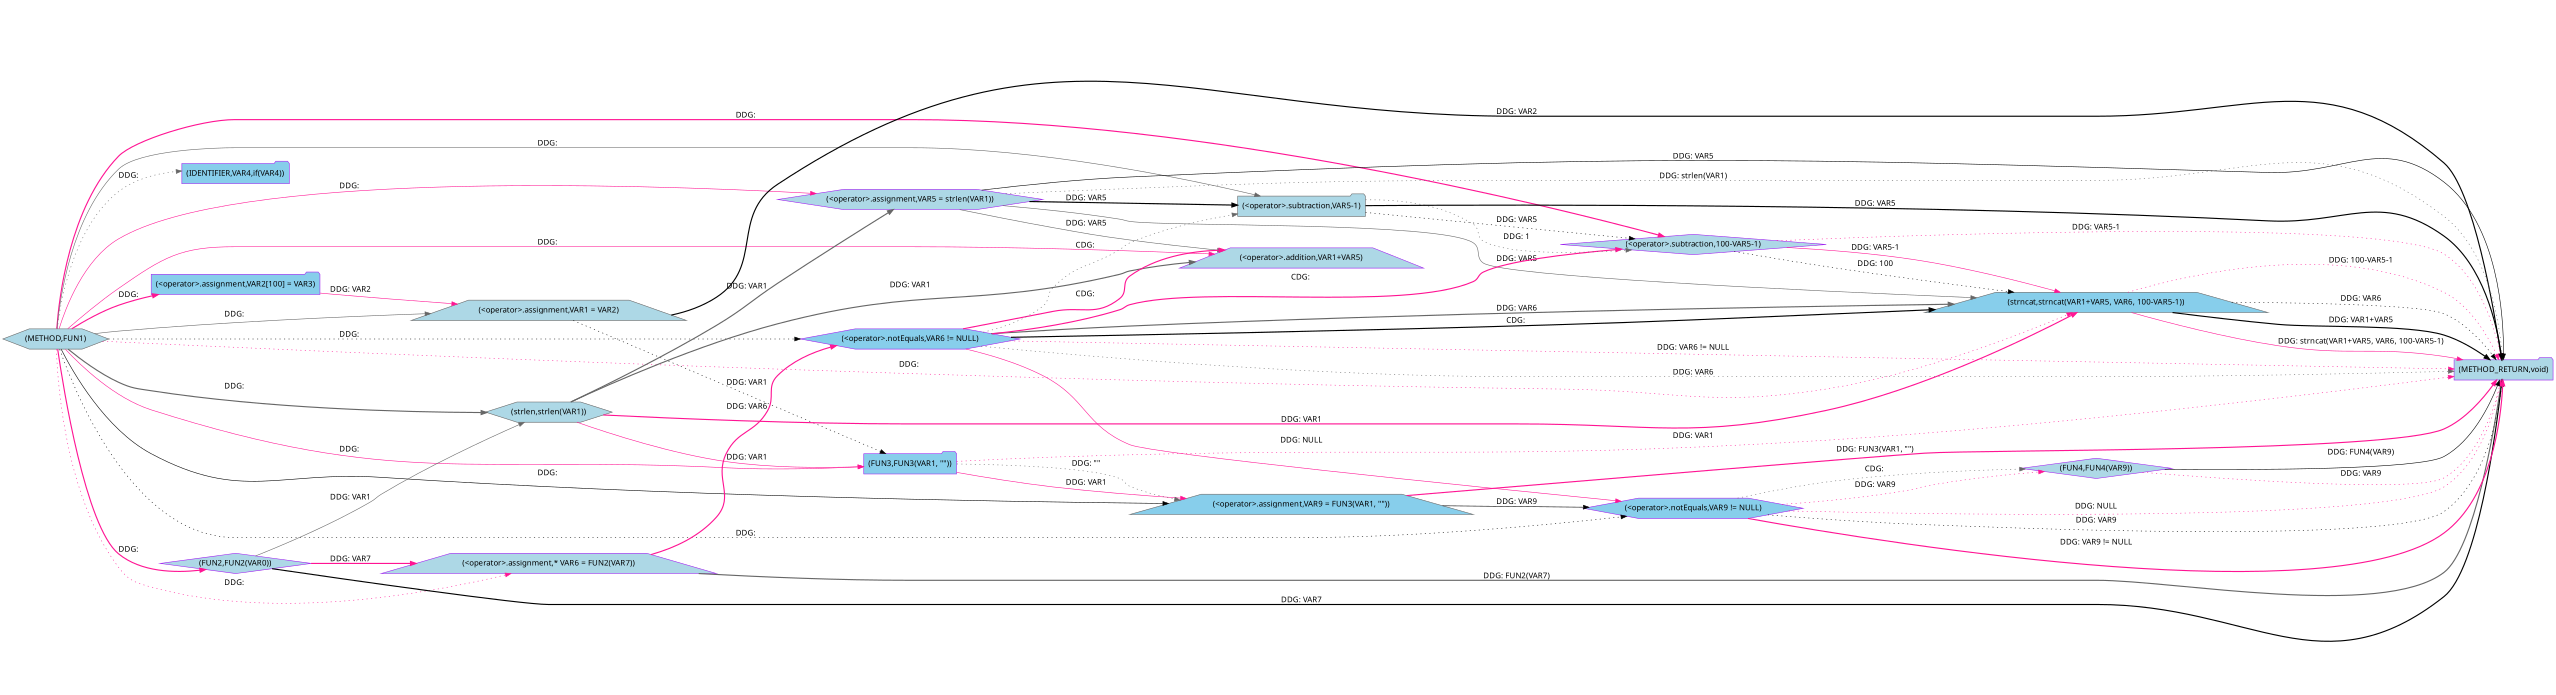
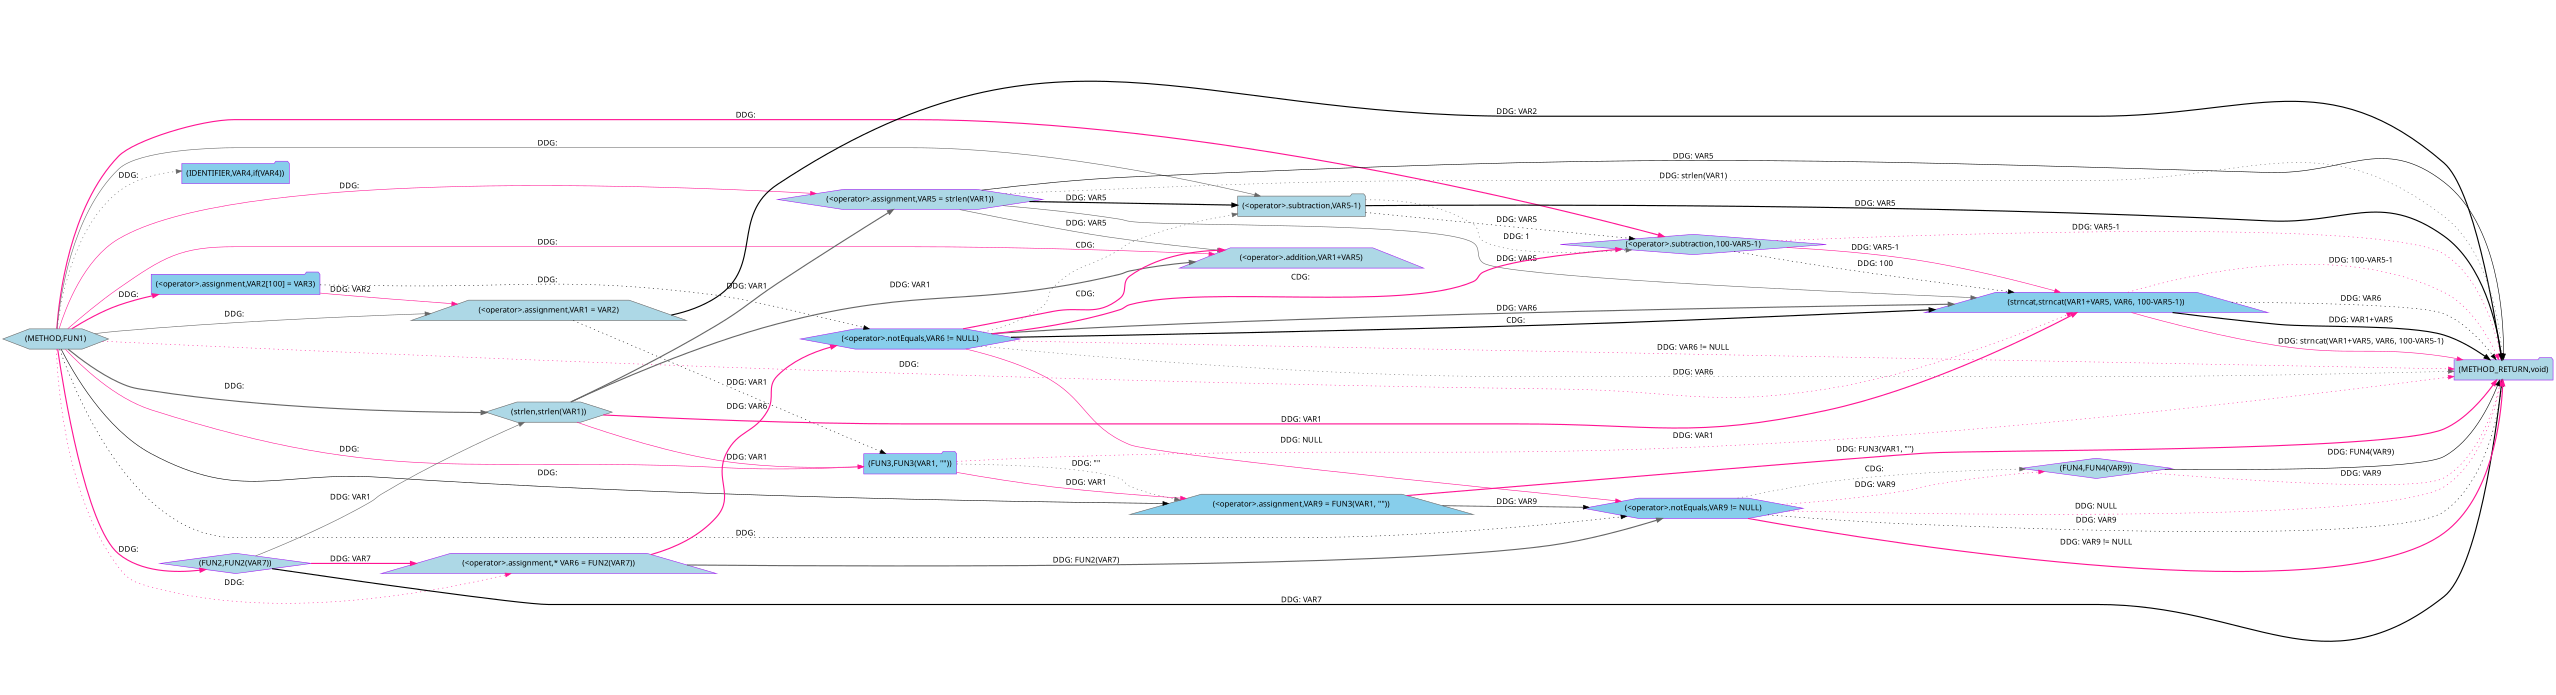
  digraph {
    fontname="Noto Sans"
    rankdir=LR
    node [color=purple fillcolor=lightblue fontname="Noto Sans" shape=hexagon style=filled]
    edge [color=deeppink fontname="Noto Sans" style=dotted]
    n1 [color=gray40 label="(METHOD,FUN1)"]
    n2 [fillcolor=skyblue label="(<operator>.assignment,VAR2[100] = VAR3)" shape=folder]
    n3 [color=gray40 label="(<operator>.assignment,VAR1 = VAR2)" shape=trapezium]
    n4 [fillcolor=skyblue label="(IDENTIFIER,VAR4,if(VAR4))" shape=folder]
    n5 [label="(<operator>.assignment,VAR5 = strlen(VAR1))"]
    n6 [color=gray40 label="(strlen,strlen(VAR1))"]
    n7 [label="(<operator>.assignment,* VAR6 = FUN2(VAR7))" shape=trapezium]
-   n8 [label="(FUN2,FUN2(VAR0))" shape=diamond]
+   n8 [label="(FUN2,FUN2(VAR7))" shape=diamond]
    n9 [fillcolor=skyblue label="(<operator>.notEquals,VAR6 != NULL)"]
-   n10 [color=gray40 fillcolor=skyblue label="(strncat,strncat(VAR1+VAR5, VAR6, 100-VAR5-1))" shape=trapezium]
+   n10 [fillcolor=skyblue label="(strncat,strncat(VAR1+VAR5, VAR6, 100-VAR5-1))" shape=trapezium]
    n11 [label="(<operator>.addition,VAR1+VAR5)" shape=trapezium]
    n12 [label="(<operator>.subtraction,100-VAR5-1)" shape=diamond]
    n13 [color=gray40 label="(<operator>.subtraction,VAR5-1)" shape=folder]
    n14 [color=gray40 fillcolor=skyblue label="(<operator>.assignment,VAR9 = FUN3(VAR1, \"\"))" shape=trapezium]
    n15 [fillcolor=skyblue label="(FUN3,FUN3(VAR1, \"\"))" shape=folder]
    n16 [fillcolor=skyblue label="(<operator>.notEquals,VAR9 != NULL)"]
    n17 [label="(METHOD_RETURN,void)" shape=folder]
    n18 [label="(FUN4,FUN4(VAR9))" shape=diamond]
    n1 -> n2 [label="DDG: " style=bold]
    n1 -> n3 [color=gray40 label="DDG: " style=solid]
    n1 -> n4 [color=gray40 label="DDG: "]
    n1 -> n5 [label="DDG: " style=solid]
    n1 -> n6 [color=gray40 label="DDG: " style=bold]
    n1 -> n7 [label="DDG: "]
    n1 -> n8 [label="DDG: " style=bold]
-   n1 -> n9 [color=black label="DDG: "]
+   n2 -> n9 [color=black label="DDG: "]
    n1 -> n10 [label="DDG: "]
    n1 -> n11 [label="DDG: " style=solid]
    n1 -> n12 [label="DDG: " style=bold]
    n1 -> n13 [color=gray40 label="DDG: " style=solid]
    n1 -> n14 [color=black label="DDG: " style=solid]
    n1 -> n15 [label="DDG: " style=solid]
    n1 -> n16 [color=black label="DDG: "]
    n2 -> n3 [label="DDG: VAR2" style=solid]
    n3 -> n15 [color=black label="DDG: VAR1"]
    n3 -> n17 [color=black label="DDG: VAR2" style=bold]
    n5 -> n10 [color=gray40 label="DDG: VAR5" style=solid]
    n5 -> n11 [color=gray40 label="DDG: VAR5" style=solid]
    n5 -> n13 [color=black label="DDG: VAR5" style=bold]
    n5 -> n17 [color=gray40 label="DDG: strlen(VAR1)"]
    n5 -> n17 [color=black label="DDG: VAR5" style=solid]
    n6 -> n5 [color=gray40 label="DDG: VAR1" style=bold]
    n6 -> n10 [label="DDG: VAR1" style=bold]
    n6 -> n11 [color=gray40 label="DDG: VAR1" style=bold]
    n6 -> n15 [label="DDG: VAR1" style=solid]
    n7 -> n9 [label="DDG: VAR6" style=bold]
-   n7 -> n17 [color=gray40 label="DDG: FUN2(VAR7)" style=bold]
+   n7 -> n16 [color=gray40 label="DDG: FUN2(VAR7)" style=bold]
    n8 -> n6 [color=gray40 label="DDG: VAR1" style=solid]
    n8 -> n7 [label="DDG: VAR7" style=bold]
    n8 -> n17 [color=black label="DDG: VAR7" style=bold]
    n9 -> n10 [color=gray40 label="DDG: VAR6" style=bold]
    n9 -> n10 [color=black label="CDG: " style=bold]
    n9 -> n11 [label="CDG: " style=bold]
    n9 -> n12 [label="CDG: " style=bold]
    n9 -> n13 [color=gray40 label="CDG: "]
    n9 -> n16 [label="DDG: NULL" style=solid]
    n9 -> n17 [label="DDG: VAR6 != NULL"]
    n9 -> n17 [color=gray40 label="DDG: VAR6"]
    n10 -> n17 [color=black label="DDG: VAR6"]
    n10 -> n17 [color=black label="DDG: VAR1+VAR5" style=bold]
    n10 -> n17 [label="DDG: strncat(VAR1+VAR5, VAR6, 100-VAR5-1)" style=solid]
    n10 -> n17 [label="DDG: 100-VAR5-1"]
    n12 -> n10 [color=black label="DDG: 100"]
    n12 -> n10 [label="DDG: VAR5-1" style=solid]
    n12 -> n17 [label="DDG: VAR5-1"]
    n13 -> n12 [color=black label="DDG: VAR5"]
    n13 -> n12 [color=gray40 label="DDG: 1"]
    n13 -> n17 [color=black label="DDG: VAR5" style=bold]
    n14 -> n16 [color=black label="DDG: VAR9" style=solid]
    n14 -> n17 [label="DDG: FUN3(VAR1, \"\")" style=bold]
    n15 -> n14 [label="DDG: VAR1" style=solid]
    n15 -> n14 [color=gray40 label="DDG: \"\""]
    n15 -> n17 [label="DDG: VAR1"]
    n16 -> n17 [label="DDG: NULL"]
    n16 -> n17 [color=black label="DDG: VAR9"]
    n16 -> n17 [label="DDG: VAR9 != NULL" style=bold]
    n16 -> n18 [label="DDG: VAR9"]
    n16 -> n18 [color=gray40 label="CDG: "]
    n18 -> n17 [label="DDG: VAR9"]
    n18 -> n17 [color=black label="DDG: FUN4(VAR9)" style=solid]
  }
